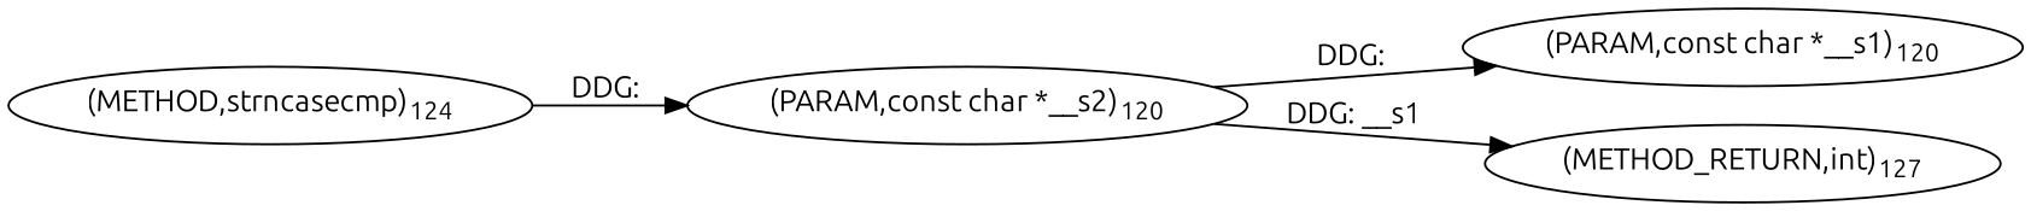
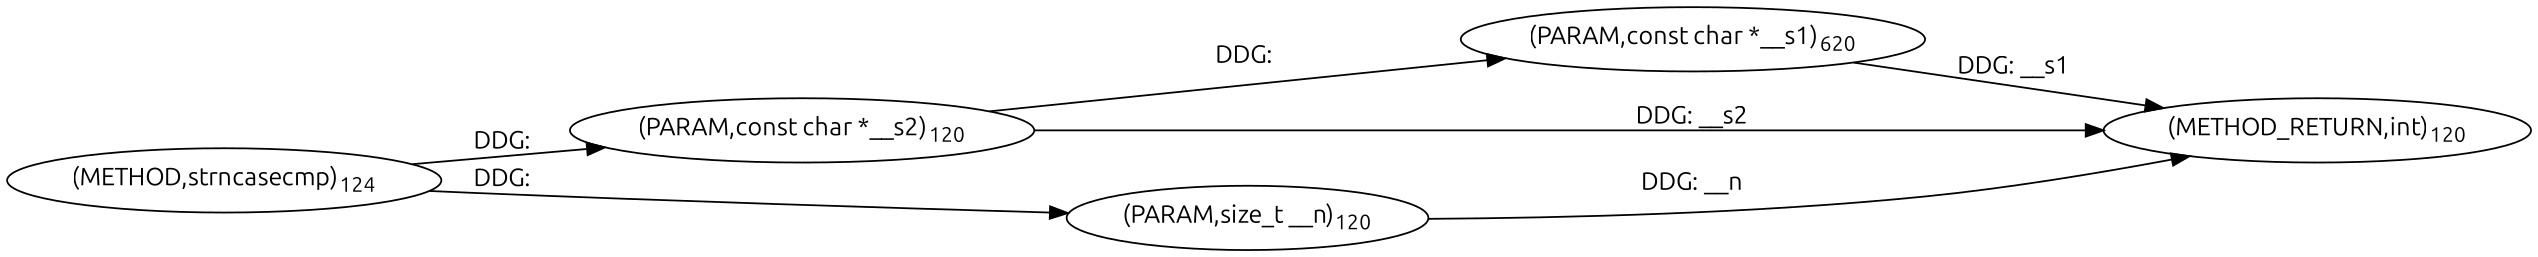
  digraph {
    fontname=Ubuntu
    rankdir=LR
    node [fontname=Ubuntu]
    edge [fontname=Ubuntu]
    n1 [label=<(METHOD,strncasecmp)<SUB>124</SUB>>]
    n2 [label=<(PARAM,const char *__s2)<SUB>120</SUB>>]
-   n4 [label=<(PARAM,const char *__s1)<SUB>120</SUB>>]
-   n5 [label=<(METHOD_RETURN,int)<SUB>127</SUB>>]
+   n3 [label=<(PARAM,size_t __n)<SUB>120</SUB>>]
+   n4 [label=<(PARAM,const char *__s1)<SUB>620</SUB>>]
+   n5 [label=<(METHOD_RETURN,int)<SUB>120</SUB>>]
    n1 -> n2 [label="DDG: "]
+   n1 -> n3 [label="DDG: "]
    n2 -> n4 [label="DDG: "]
-   n2 -> n5 [label="DDG: __s1"]
+   n2 -> n5 [label="DDG: __s2"]
+   n3 -> n5 [label="DDG: __n"]
+   n4 -> n5 [label="DDG: __s1"]
  }
